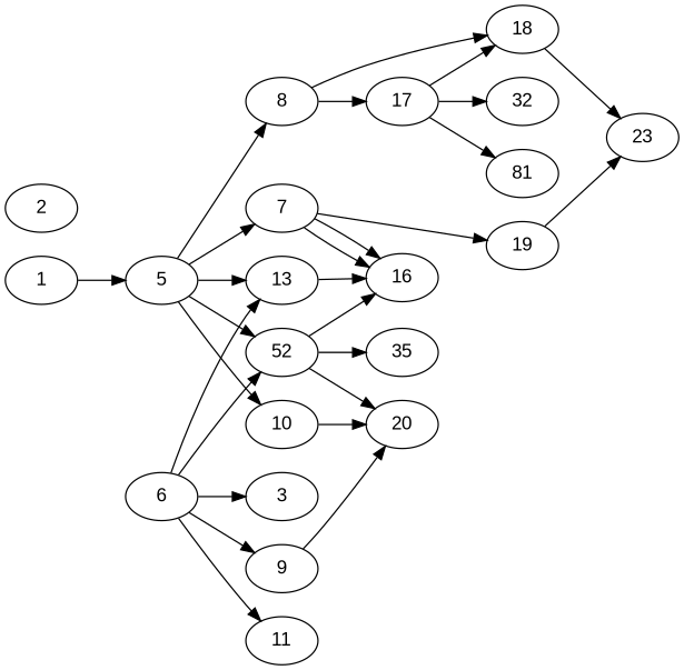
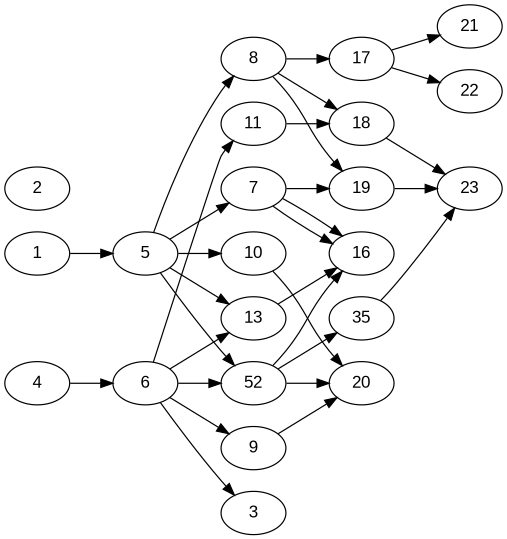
  digraph {
    fontname="Liberation Sans"
    rankdir=LR
    node [alpha=0.02 fontname="Liberation Sans"]
    edge [fontname="Liberation Sans"]
    1 [alpha=0.18 expect_size=3666021445687135]
    5 [alpha=0.11 expect_size=26184989806573916]
    7 [alpha=0.17 expect_size=176580901246976736]
    8 [alpha=0.08 expect_size=8828947915167760384]
    10 [alpha=0.01 expect_size=11846049133942162]
    n6 [alpha=0.18 expect_size=63123663005562175488 label=52]
    13 [alpha=0.16 expect_size=21331878619169816]
    16 [alpha=0.10 expect_size=3887951872166504]
    19 [alpha=0.19 expect_size=1921785878893985]
    17 [alpha=0.11 expect_size=1666160767105835]
    18 [alpha=0.15 expect_size=3289283038633410]
    20 [alpha=0.13 expect_size=152023845823294752]
    n13 [alpha=0.10 expect_size=29360196217597824 label=35]
    2 [expect_size=135075704785143332864]
    3 [alpha=0.19 expect_size=2632207012122960]
    6 [expect_size=60107928912677872]
    9 [alpha=0.06 expect_size=2962334688605584]
    11 [alpha=0.07 expect_size=252720916989128736768]
+   4 [expect_size=1712844029197903]
    23 [alpha=0.15 expect_size=151212593548099584000]
-   22 [alpha=0.08 expect_size=18678302542427640 label=32]
-   21 [alpha=0.03 expect_size=42758812196132856 label=81]
+   22 [alpha=0.08 expect_size=18678302542427640]
+   21 [alpha=0.03 expect_size=42758812196132856]
    1 -> 5
    5 -> 7
    5 -> 8
    5 -> 10
    5 -> n6
    5 -> 13
    7 -> 16
    7 -> 16
    7 -> 19
+   8 -> 19
    8 -> 17
    8 -> 18
    10 -> 20
    n6 -> 16
    n6 -> 20
    n6 -> n13
    13 -> 16
    19 -> 23
    17 -> 22
    17 -> 21
    18 -> 23
+   n13 -> 23
    6 -> n6
    6 -> 13
    6 -> 3
    6 -> 9
    6 -> 11
    9 -> 20
-   17 -> 18
+   11 -> 18
+   4 -> 6
  }
